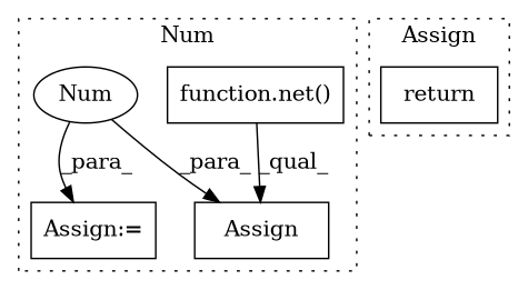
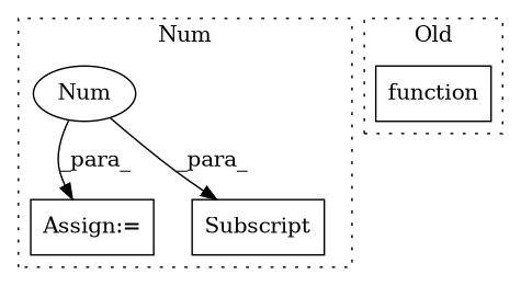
  digraph {
    node [shape=box]
-   n1 [a=75 l="4,1" label="function.net()" s="962,967"]
    n2 [a=68 l=3 label="Assign:=" s=1084]
-   n3 [a=63 l="12,0" label=Assign s="989,0"]
+   n3 [a=63 l="12,0" label=Subscript s="989,0"]
    n4 [a=76 l=1 label=Num s=999 shape=ellipse]
-   n5 [a=93 l=7 label=return s=820]
+   n5 [a=93 l=7 label=function s=820]
    subgraph cluster_1 {
      label=Num
      style=dotted
-     n1
      n2
      n3
      n4
    }
    subgraph cluster_2 {
-     label=Assign
+     label=Old
      style=dotted
      n5
    }
-   n1 -> n3 [label=_qual_]
    n4 -> n2 [label=_para_]
    n4 -> n3 [label=_para_]
  }
